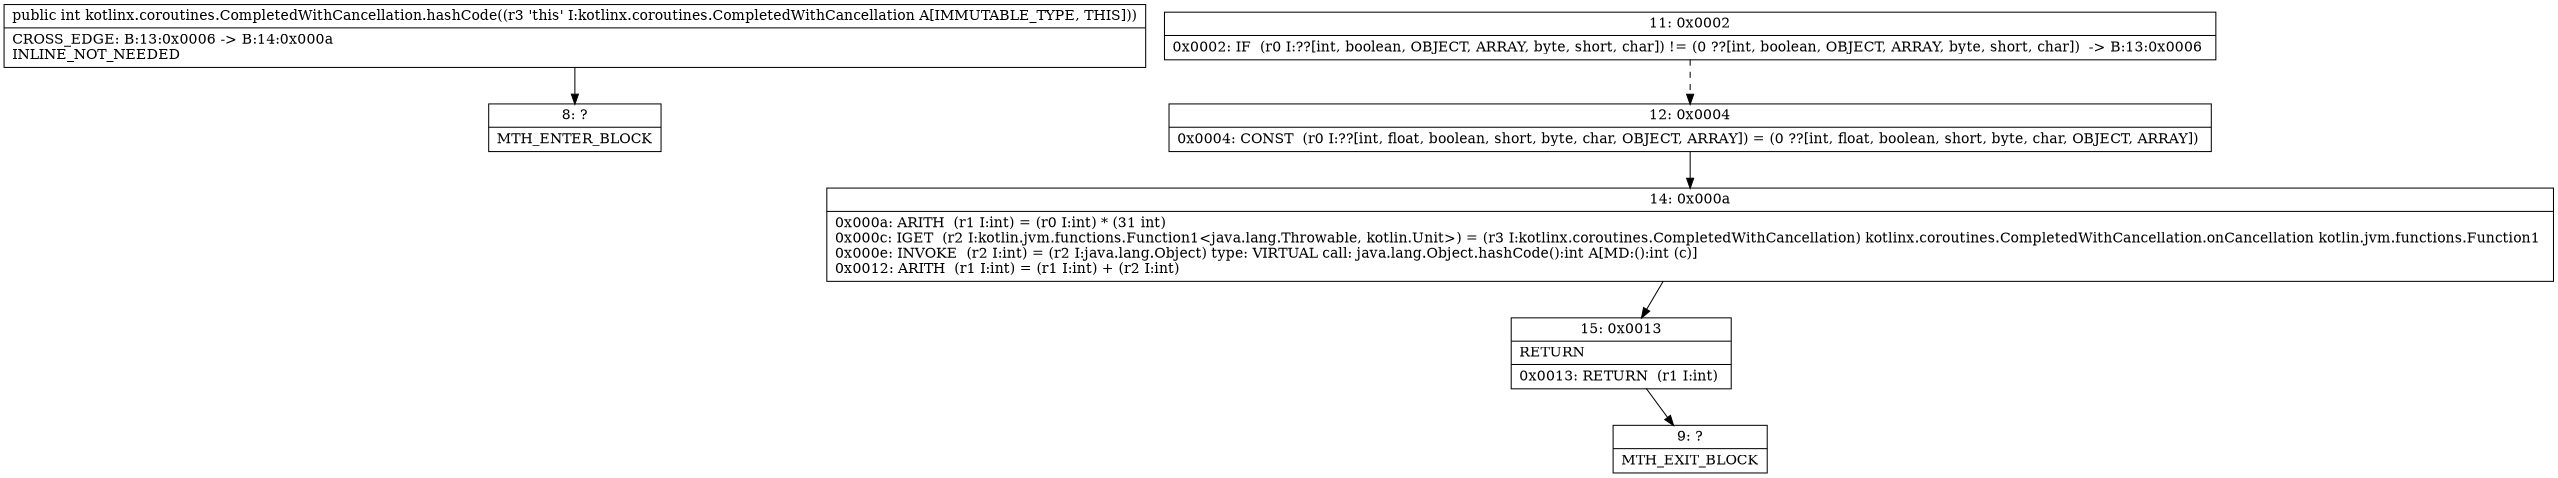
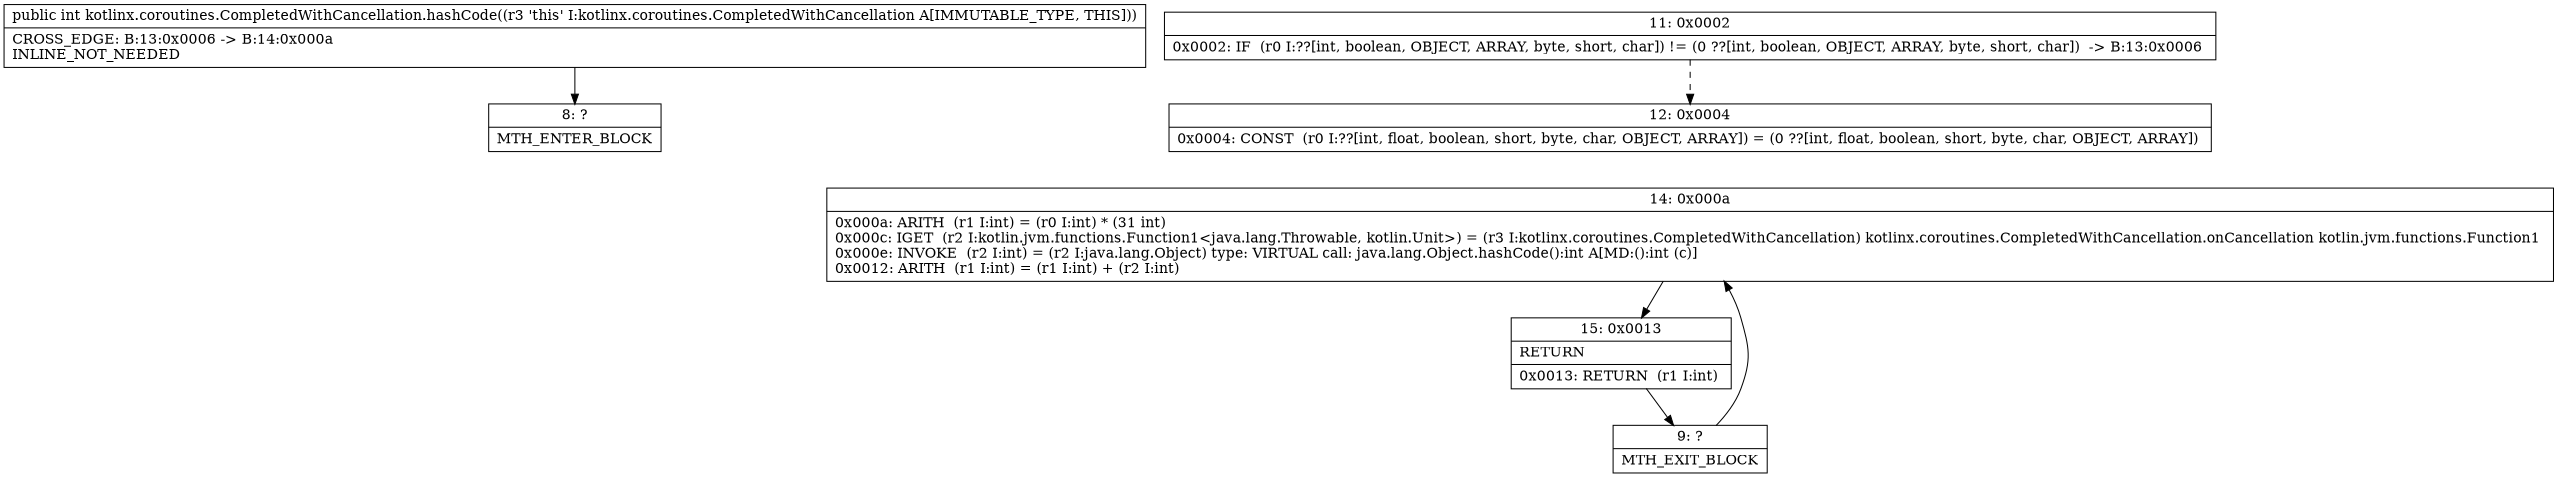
  digraph {
    node [shape=record]
    n1 [label="{8\:\ ?|MTH_ENTER_BLOCK\l}"]
    n2 [label="{11\:\ 0x0002|0x0002: IF  (r0 I:??[int, boolean, OBJECT, ARRAY, byte, short, char]) != (0 ??[int, boolean, OBJECT, ARRAY, byte, short, char])  \-\> B:13:0x0006 \l}"]
    n3 [label="{12\:\ 0x0004|0x0004: CONST  (r0 I:??[int, float, boolean, short, byte, char, OBJECT, ARRAY]) = (0 ??[int, float, boolean, short, byte, char, OBJECT, ARRAY]) \l}"]
    n4 [label="{14\:\ 0x000a|0x000a: ARITH  (r1 I:int) = (r0 I:int) * (31 int) \l0x000c: IGET  (r2 I:kotlin.jvm.functions.Function1\<java.lang.Throwable, kotlin.Unit\>) = (r3 I:kotlinx.coroutines.CompletedWithCancellation) kotlinx.coroutines.CompletedWithCancellation.onCancellation kotlin.jvm.functions.Function1 \l0x000e: INVOKE  (r2 I:int) = (r2 I:java.lang.Object) type: VIRTUAL call: java.lang.Object.hashCode():int A[MD:():int (c)]\l0x0012: ARITH  (r1 I:int) = (r1 I:int) + (r2 I:int) \l}"]
    n5 [label="{15\:\ 0x0013|RETURN\l|0x0013: RETURN  (r1 I:int) \l}"]
    n6 [label="{9\:\ ?|MTH_EXIT_BLOCK\l}"]
    n7 [label="{public int kotlinx.coroutines.CompletedWithCancellation.hashCode((r3 'this' I:kotlinx.coroutines.CompletedWithCancellation A[IMMUTABLE_TYPE, THIS]))  | CROSS_EDGE: B:13:0x0006 \-\> B:14:0x000a\lINLINE_NOT_NEEDED\l}"]
    n2 -> n3 [style=dashed]
-   n3 -> n4
+   n6 -> n4
    n4 -> n5
    n5 -> n6
    n7 -> n1
  }
